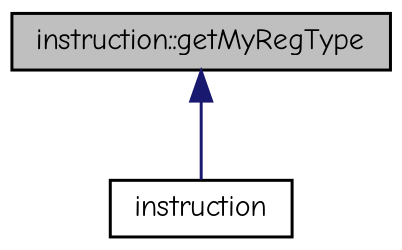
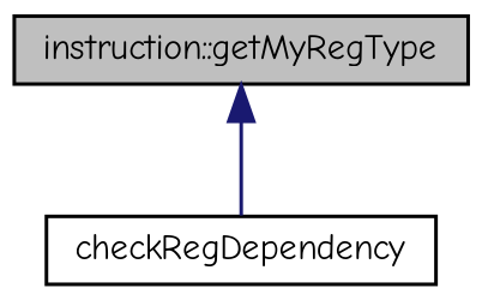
  digraph {
    rankdir=TB
    fontname="Comic Neue"
    node [color=black fontname="Comic Neue" fontsize=10 shape=record style=filled]
    n1 [fillcolor=grey75 fontcolor=black height=0.2 label="instruction::getMyRegType" width=0.4]
-   n2 [fillcolor=white height=0.2 label=instruction width=0.4]
+   n2 [fillcolor=white height=0.2 label=checkRegDependency width=0.4]
    n1 -> n2 [color=midnightblue dir=back fontname="Comic Neue" fontsize=10 labelfontname=Helvetica labelfontsize=10 style=solid]
  }
